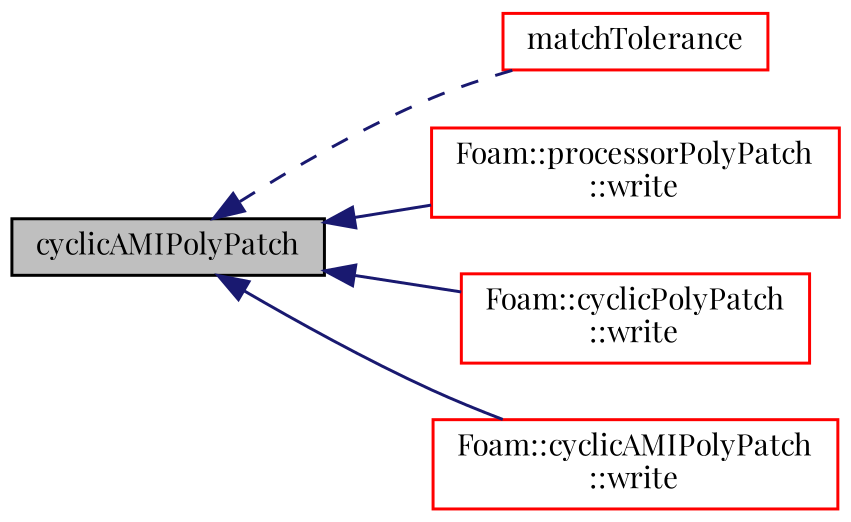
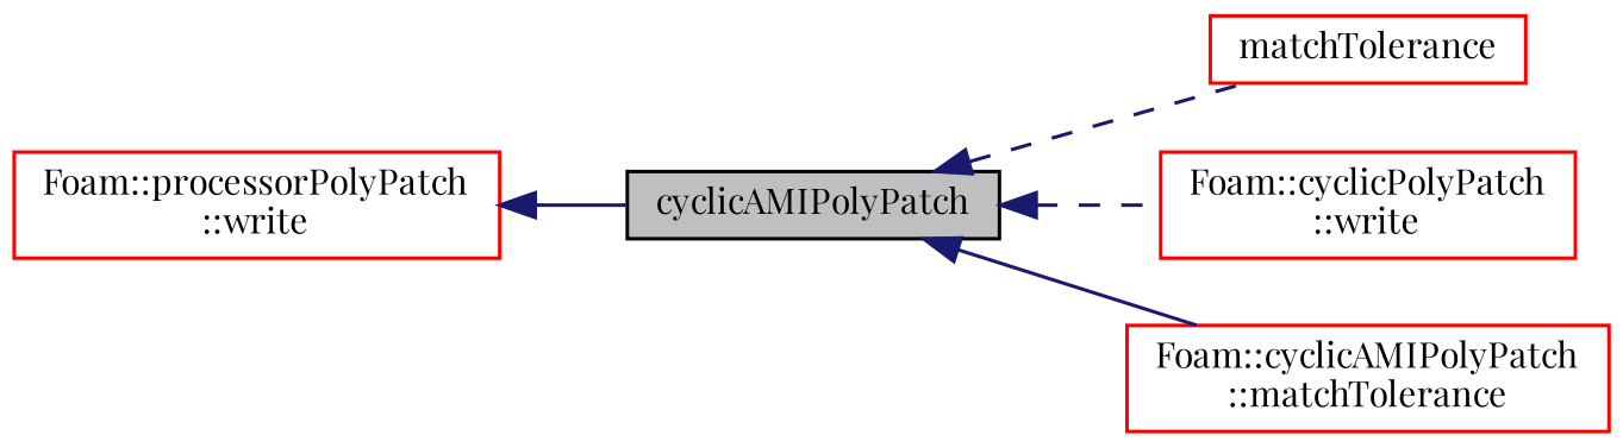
  digraph {
    fontname="Playfair Display"
    rankdir=LR
    node [color=red fontname="Playfair Display" fontsize=10 shape=record]
    edge [color=midnightblue dir=back fontname="Playfair Display" fontsize=10 labelfontname=FreeSans labelfontsize=10 style=dashed]
    n1 [color=black fillcolor=grey75 fontcolor=black height=0.2 label=cyclicAMIPolyPatch style=filled width=0.4]
    n2 [height=0.2 label=matchTolerance width=0.4]
    n3 [height=0.2 label="Foam::processorPolyPatch\l::write" width=0.4]
    n4 [height=0.2 label="Foam::cyclicPolyPatch\l::write" width=0.4]
-   n5 [height=0.2 label="Foam::cyclicAMIPolyPatch\l::write" width=0.4]
+   n5 [height=0.2 label="Foam::cyclicAMIPolyPatch\l::matchTolerance" width=0.4]
    n1 -> n2
-   n1 -> n3 [style=solid]
-   n1 -> n4 [style=solid]
+   n3 -> n1 [style=solid]
+   n1 -> n4
    n1 -> n5 [style=solid]
  }
